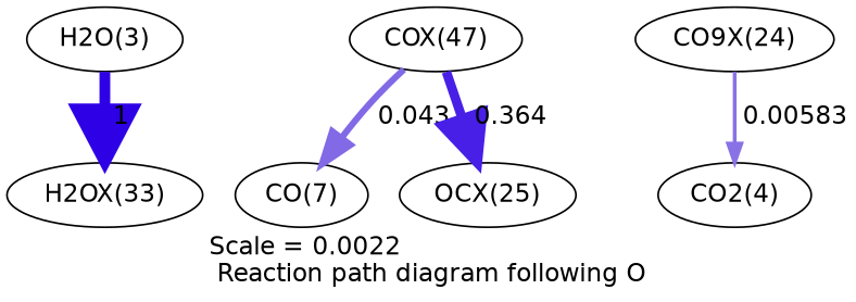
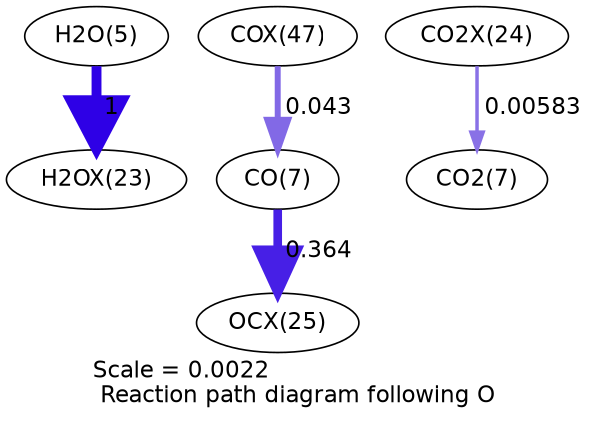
  digraph {
    fontname=Helvetica
    label="Scale = 0.0022\l Reaction path diagram following O"
    node [fontname=Helvetica]
    edge [fontname=Helvetica]
-   n1 [label="H2O(3)"]
-   n2 [label="H2OX(33)"]
+   n1 [label="H2O(5)"]
+   n2 [label="H2OX(23)"]
    n3 [label="CO(7)"]
    n4 [label="OCX(25)"]
    n5 [label="COX(47)"]
-   n6 [label="CO9X(24)"]
-   n7 [label="CO2(4)"]
+   n6 [label="CO2X(24)"]
+   n7 [label="CO2(7)"]
    n1 -> n2 [arrowsize=3 color="0.7, 1.5, 0.9" label=" 1" penwidth=6]
-   n5 -> n4 [arrowsize=2.62 color="0.7, 0.864, 0.9" label=" 0.364" penwidth=5.24]
+   n3 -> n4 [arrowsize=2.62 color="0.7, 0.864, 0.9" label=" 0.364" penwidth=5.24]
    n5 -> n3 [arrowsize=1.81 color="0.7, 0.543, 0.9" label=" 0.043" penwidth=3.62]
    n6 -> n7 [arrowsize=1.06 color="0.7, 0.506, 0.9" label=" 0.00583" penwidth=2.12]
  }
